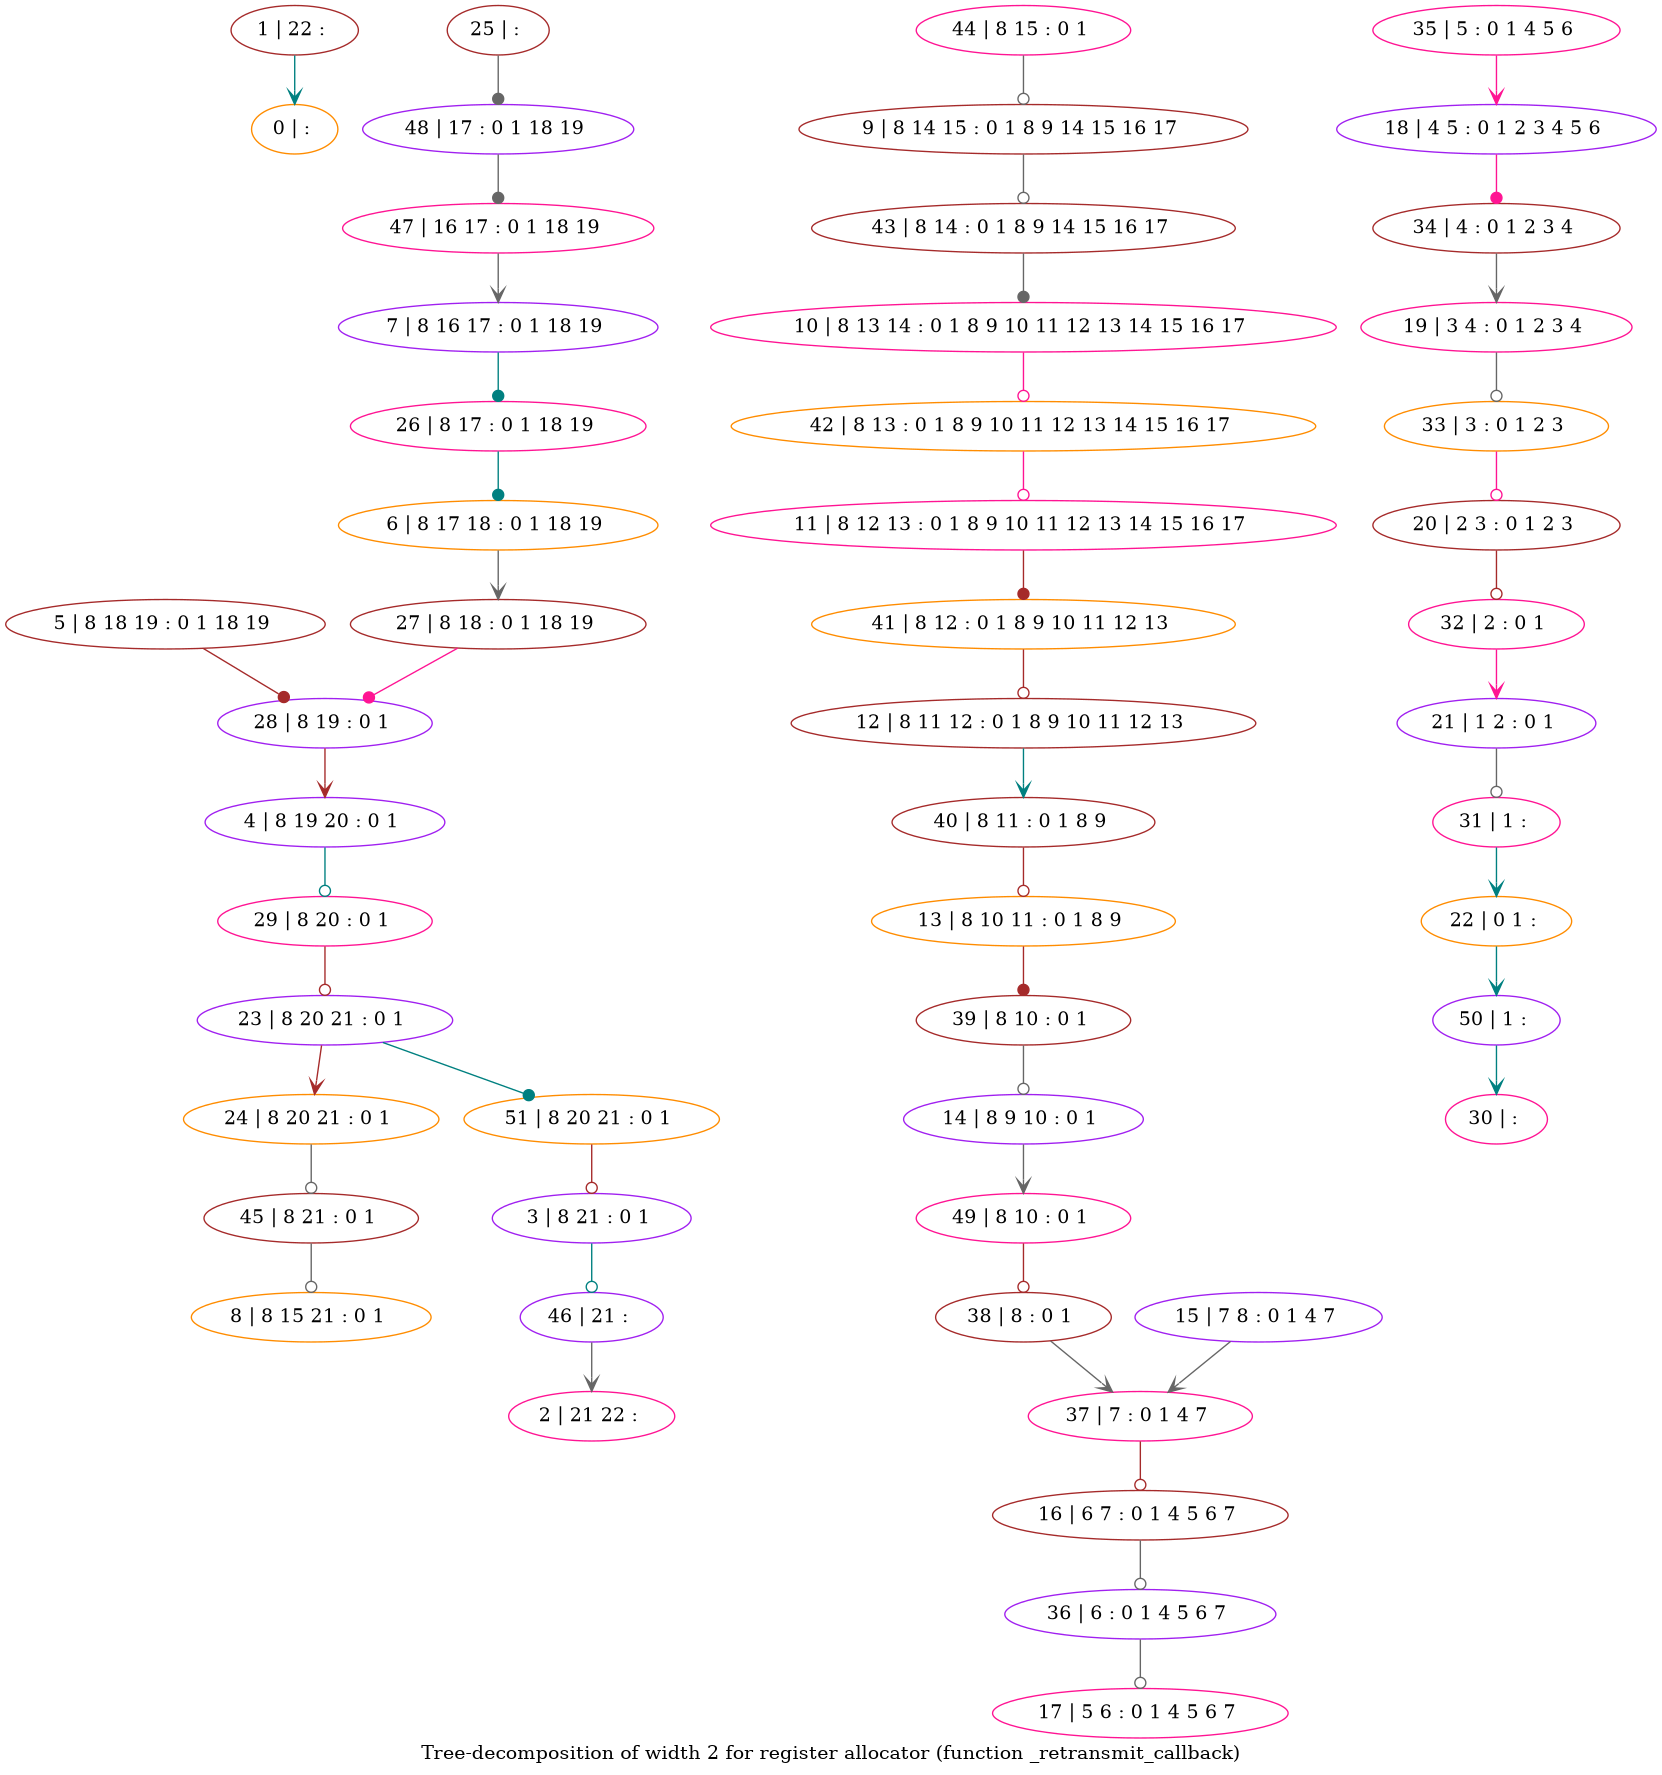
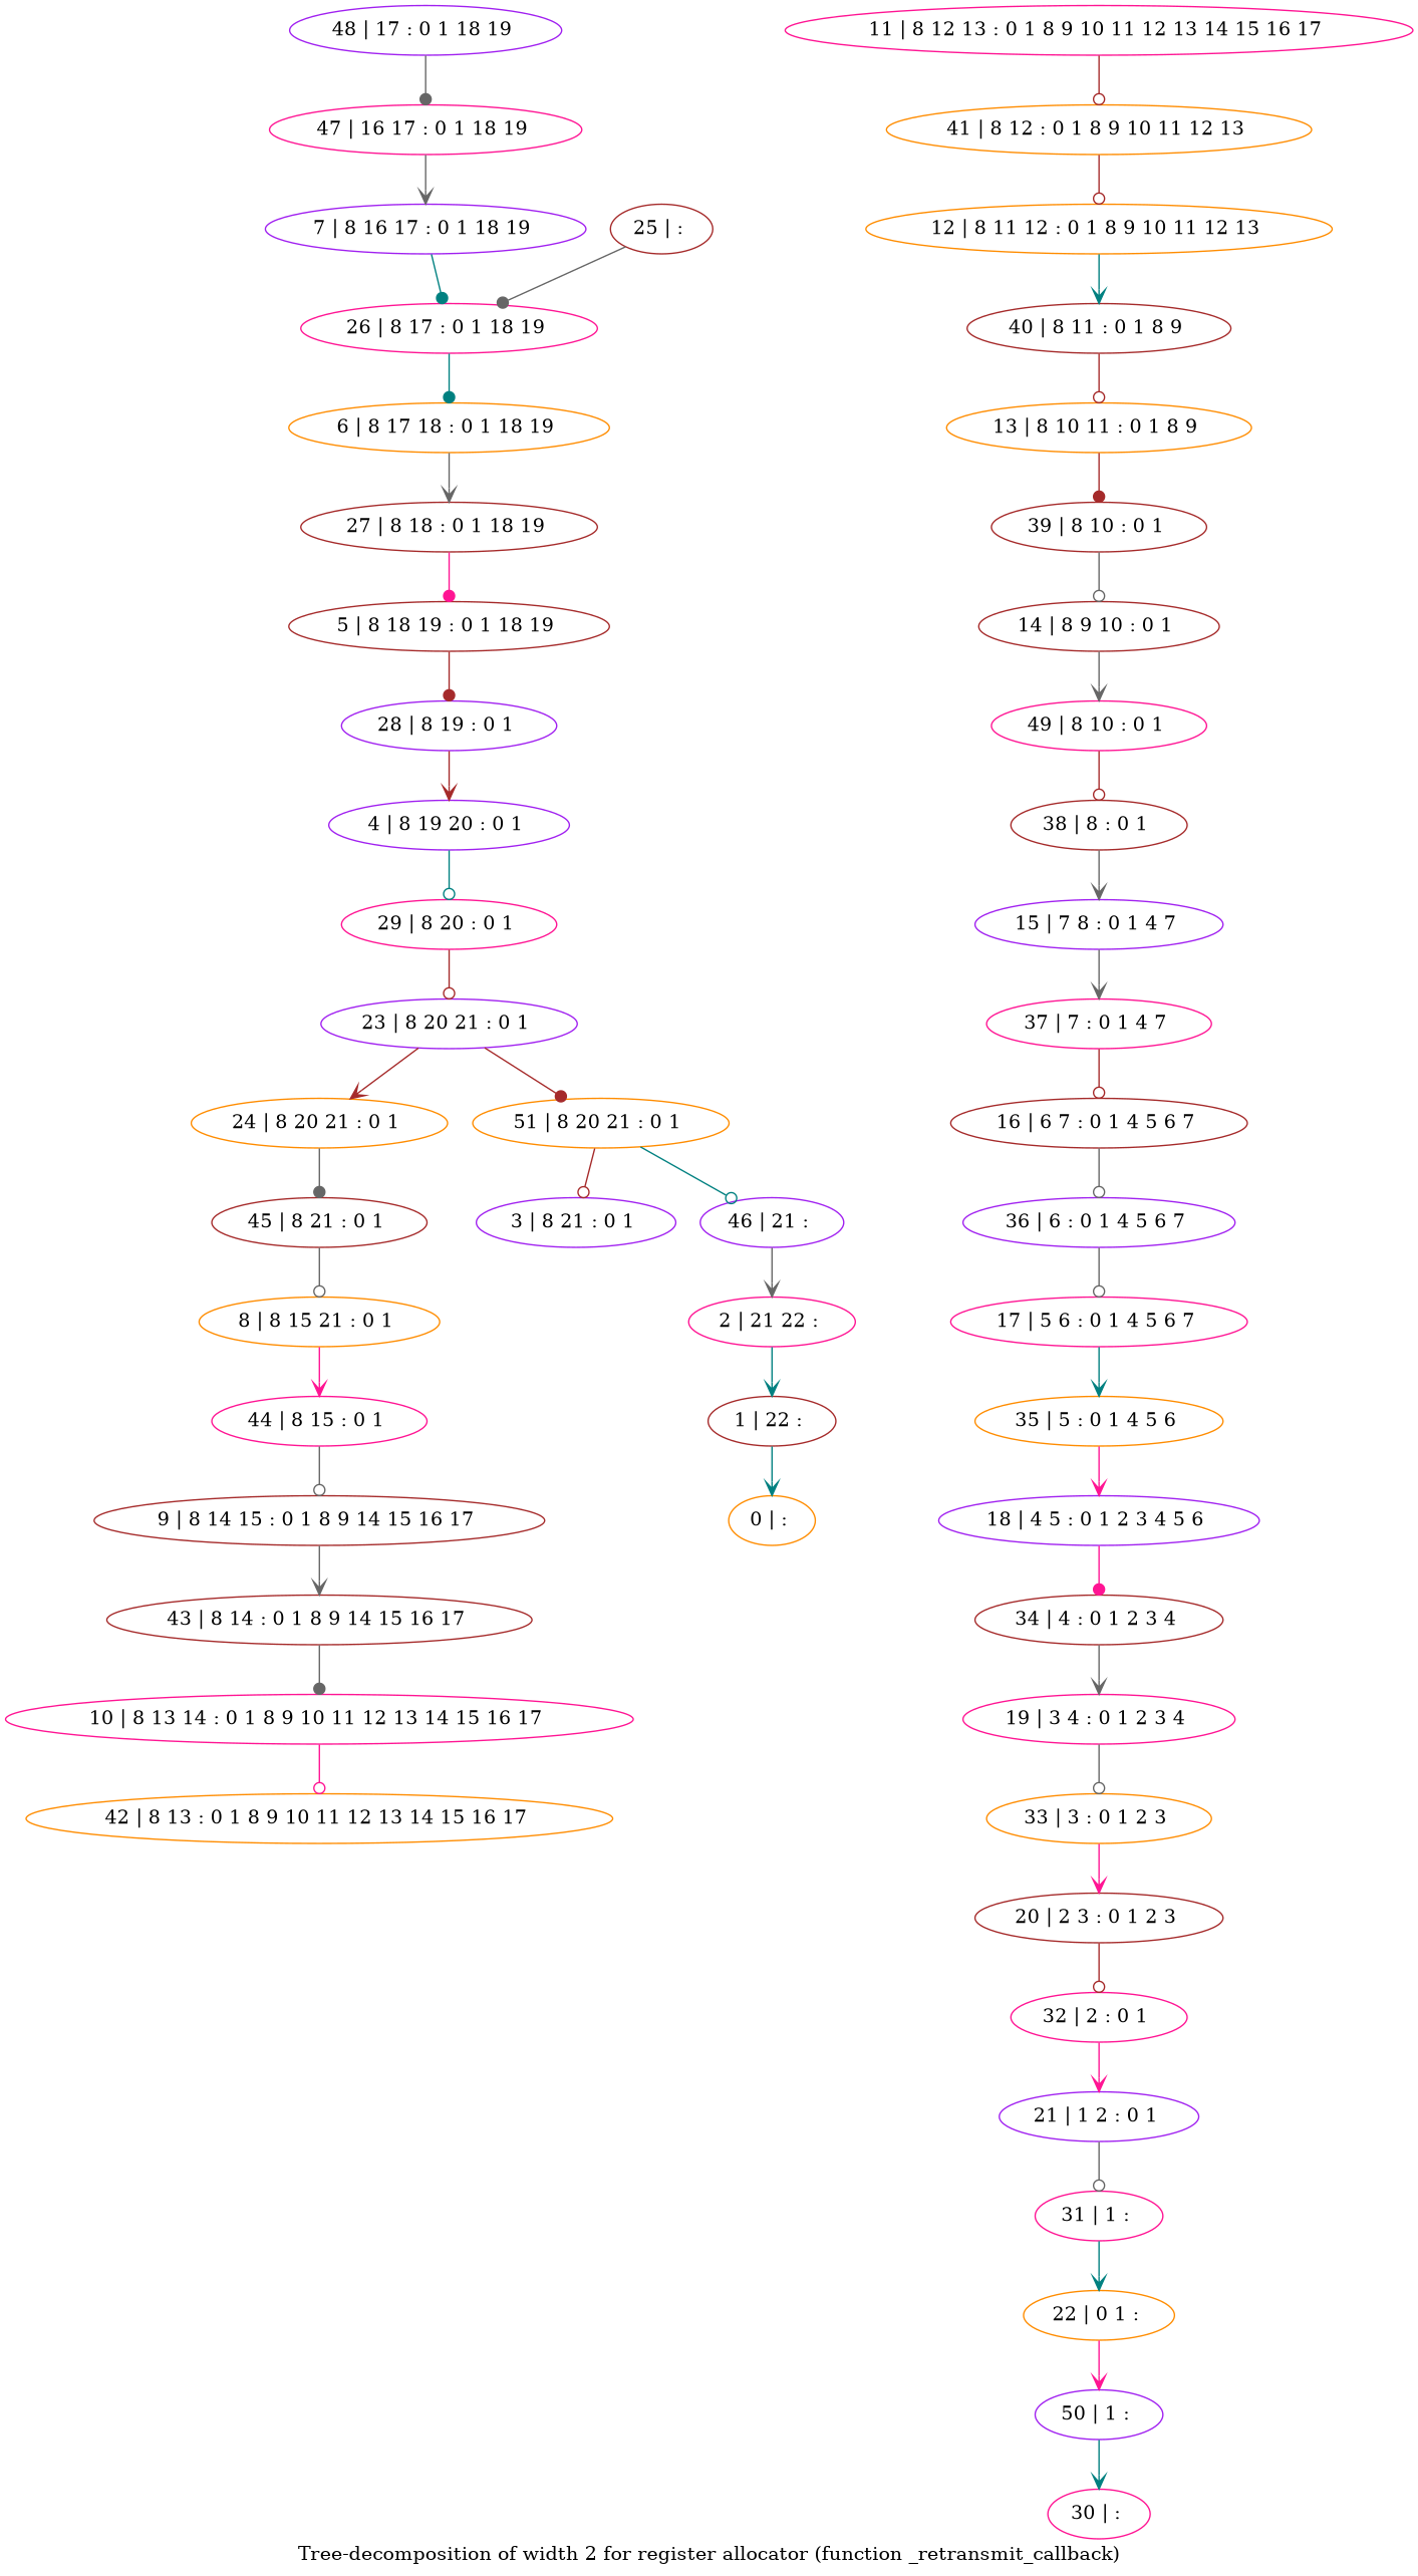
  digraph {
    label="Tree-decomposition of width 2 for register allocator (function _retransmit_callback)"
    node [color=brown]
    edge [arrowhead=vee color=gray40]
    n1 [color=darkorange label="0 | : "]
    n2 [label="1 | 22 : "]
    n3 [color=deeppink label="2 | 21 22 : "]
    n4 [color=purple label="3 | 8 21 : 0 1 "]
    n5 [color=purple label="46 | 21 : "]
    n6 [color=purple label="4 | 8 19 20 : 0 1 "]
    n7 [color=deeppink label="29 | 8 20 : 0 1 "]
    n8 [color=purple label="23 | 8 20 21 : 0 1 "]
    n9 [label="5 | 8 18 19 : 0 1 18 19 "]
    n10 [color=purple label="28 | 8 19 : 0 1 "]
    n11 [color=darkorange label="6 | 8 17 18 : 0 1 18 19 "]
    n12 [label="27 | 8 18 : 0 1 18 19 "]
    n13 [color=purple label="7 | 8 16 17 : 0 1 18 19 "]
    n14 [color=deeppink label="26 | 8 17 : 0 1 18 19 "]
    n15 [color=darkorange label="8 | 8 15 21 : 0 1 "]
    n16 [color=deeppink label="44 | 8 15 : 0 1 "]
    n17 [label="9 | 8 14 15 : 0 1 8 9 14 15 16 17 "]
    n18 [label="43 | 8 14 : 0 1 8 9 14 15 16 17 "]
    n19 [color=deeppink label="10 | 8 13 14 : 0 1 8 9 10 11 12 13 14 15 16 17 "]
    n20 [color=darkorange label="42 | 8 13 : 0 1 8 9 10 11 12 13 14 15 16 17 "]
    n21 [color=deeppink label="11 | 8 12 13 : 0 1 8 9 10 11 12 13 14 15 16 17 "]
    n22 [color=darkorange label="41 | 8 12 : 0 1 8 9 10 11 12 13 "]
-   n23 [label="12 | 8 11 12 : 0 1 8 9 10 11 12 13 "]
+   n23 [color=darkorange label="12 | 8 11 12 : 0 1 8 9 10 11 12 13 "]
    n24 [label="40 | 8 11 : 0 1 8 9 "]
    n25 [color=darkorange label="13 | 8 10 11 : 0 1 8 9 "]
    n26 [label="39 | 8 10 : 0 1 "]
-   n27 [color=purple label="14 | 8 9 10 : 0 1 "]
+   n27 [label="14 | 8 9 10 : 0 1 "]
    n28 [color=deeppink label="49 | 8 10 : 0 1 "]
    n29 [label="38 | 8 : 0 1 "]
    n30 [color=purple label="15 | 7 8 : 0 1 4 7 "]
    n31 [color=deeppink label="37 | 7 : 0 1 4 7 "]
    n32 [label="16 | 6 7 : 0 1 4 5 6 7 "]
    n33 [color=purple label="36 | 6 : 0 1 4 5 6 7 "]
    n34 [color=deeppink label="17 | 5 6 : 0 1 4 5 6 7 "]
-   n35 [color=deeppink label="35 | 5 : 0 1 4 5 6 "]
+   n35 [color=darkorange label="35 | 5 : 0 1 4 5 6 "]
    n36 [color=purple label="18 | 4 5 : 0 1 2 3 4 5 6 "]
    n37 [label="34 | 4 : 0 1 2 3 4 "]
    n38 [color=deeppink label="19 | 3 4 : 0 1 2 3 4 "]
    n39 [color=darkorange label="33 | 3 : 0 1 2 3 "]
    n40 [label="20 | 2 3 : 0 1 2 3 "]
    n41 [color=deeppink label="32 | 2 : 0 1 "]
    n42 [color=purple label="21 | 1 2 : 0 1 "]
    n43 [color=deeppink label="31 | 1 : "]
    n44 [color=darkorange label="22 | 0 1 : "]
    n45 [color=purple label="50 | 1 : "]
    n46 [color=deeppink label="30 | : "]
    n47 [color=darkorange label="24 | 8 20 21 : 0 1 "]
    n48 [color=darkorange label="51 | 8 20 21 : 0 1 "]
    n49 [label="45 | 8 21 : 0 1 "]
    n50 [label="25 | : "]
    n51 [color=purple label="48 | 17 : 0 1 18 19 "]
    n52 [color=deeppink label="47 | 16 17 : 0 1 18 19 "]
    n2 -> n1 [color=teal]
-   n4 -> n5 [arrowhead=odot color=teal]
+   n3 -> n2 [color=teal]
+   n48 -> n5 [arrowhead=odot color=teal]
    n5 -> n3
    n6 -> n7 [arrowhead=odot color=teal]
    n7 -> n8 [arrowhead=odot color=brown]
    n8 -> n47 [color=brown]
-   n8 -> n48 [arrowhead=dot color=teal]
+   n8 -> n48 [arrowhead=dot color=brown]
    n9 -> n10 [arrowhead=dot color=brown]
    n10 -> n6 [color=brown]
    n11 -> n12
-   n12 -> n10 [arrowhead=dot color=deeppink]
+   n12 -> n9 [arrowhead=dot color=deeppink]
    n13 -> n14 [arrowhead=dot color=teal]
    n14 -> n11 [arrowhead=dot color=teal]
+   n15 -> n16 [color=deeppink]
    n16 -> n17 [arrowhead=odot]
-   n17 -> n18 [arrowhead=odot]
+   n17 -> n18
    n18 -> n19 [arrowhead=dot]
    n19 -> n20 [arrowhead=odot color=deeppink]
-   n20 -> n21 [arrowhead=odot color=deeppink]
-   n21 -> n22 [arrowhead=dot color=brown]
+   n21 -> n22 [arrowhead=odot color=brown]
    n22 -> n23 [arrowhead=odot color=brown]
    n23 -> n24 [color=teal]
    n24 -> n25 [arrowhead=odot color=brown]
    n25 -> n26 [arrowhead=dot color=brown]
    n26 -> n27 [arrowhead=odot]
    n27 -> n28
    n28 -> n29 [arrowhead=odot color=brown]
-   n29 -> n31
+   n29 -> n30
    n30 -> n31
    n31 -> n32 [arrowhead=odot color=brown]
    n32 -> n33 [arrowhead=odot]
    n33 -> n34 [arrowhead=odot]
+   n34 -> n35 [color=teal]
    n35 -> n36 [color=deeppink]
    n36 -> n37 [arrowhead=dot color=deeppink]
    n37 -> n38
    n38 -> n39 [arrowhead=odot]
-   n39 -> n40 [arrowhead=odot color=deeppink]
+   n39 -> n40 [color=deeppink]
    n40 -> n41 [arrowhead=odot color=brown]
    n41 -> n42 [color=deeppink]
    n42 -> n43 [arrowhead=odot]
    n43 -> n44 [color=teal]
-   n44 -> n45 [color=teal]
+   n44 -> n45 [color=deeppink]
    n45 -> n46 [color=teal]
-   n47 -> n49 [arrowhead=odot]
+   n47 -> n49 [arrowhead=dot]
    n48 -> n4 [arrowhead=odot color=brown]
    n49 -> n15 [arrowhead=odot]
-   n50 -> n51 [arrowhead=dot]
+   n50 -> n14 [arrowhead=dot]
    n51 -> n52 [arrowhead=dot]
    n52 -> n13
  }
